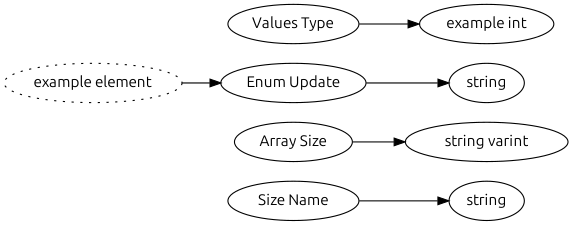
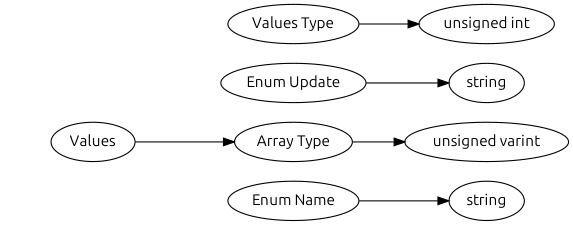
  digraph {
    fontname=Ubuntu
    rankdir=LR
    node [fontname=Ubuntu]
    edge [fontname=Ubuntu]
    n1 [label=string]
-   n2 [label="string varint"]
+   n2 [label="unsigned varint"]
    n3 [label=string]
-   n4 [label="example int"]
-   n5 [label="Size Name"]
-   n7 [label="Array Size"]
+   n4 [label="unsigned int"]
+   n5 [label="Enum Name"]
+   n6 [label=Values]
+   n7 [label="Array Type"]
    n8 [label="Values Type"]
-   n9 [label="example element" style=dotted]
    n10 [label="Enum Update"]
    subgraph sub_1 {
      rank=max
      n1
      n2
      n3
      n4
    }
    n5 -> n1
+   n6 -> n7
    n7 -> n2
    n8 -> n4
-   n9 -> n10
    n10 -> n3
  }
